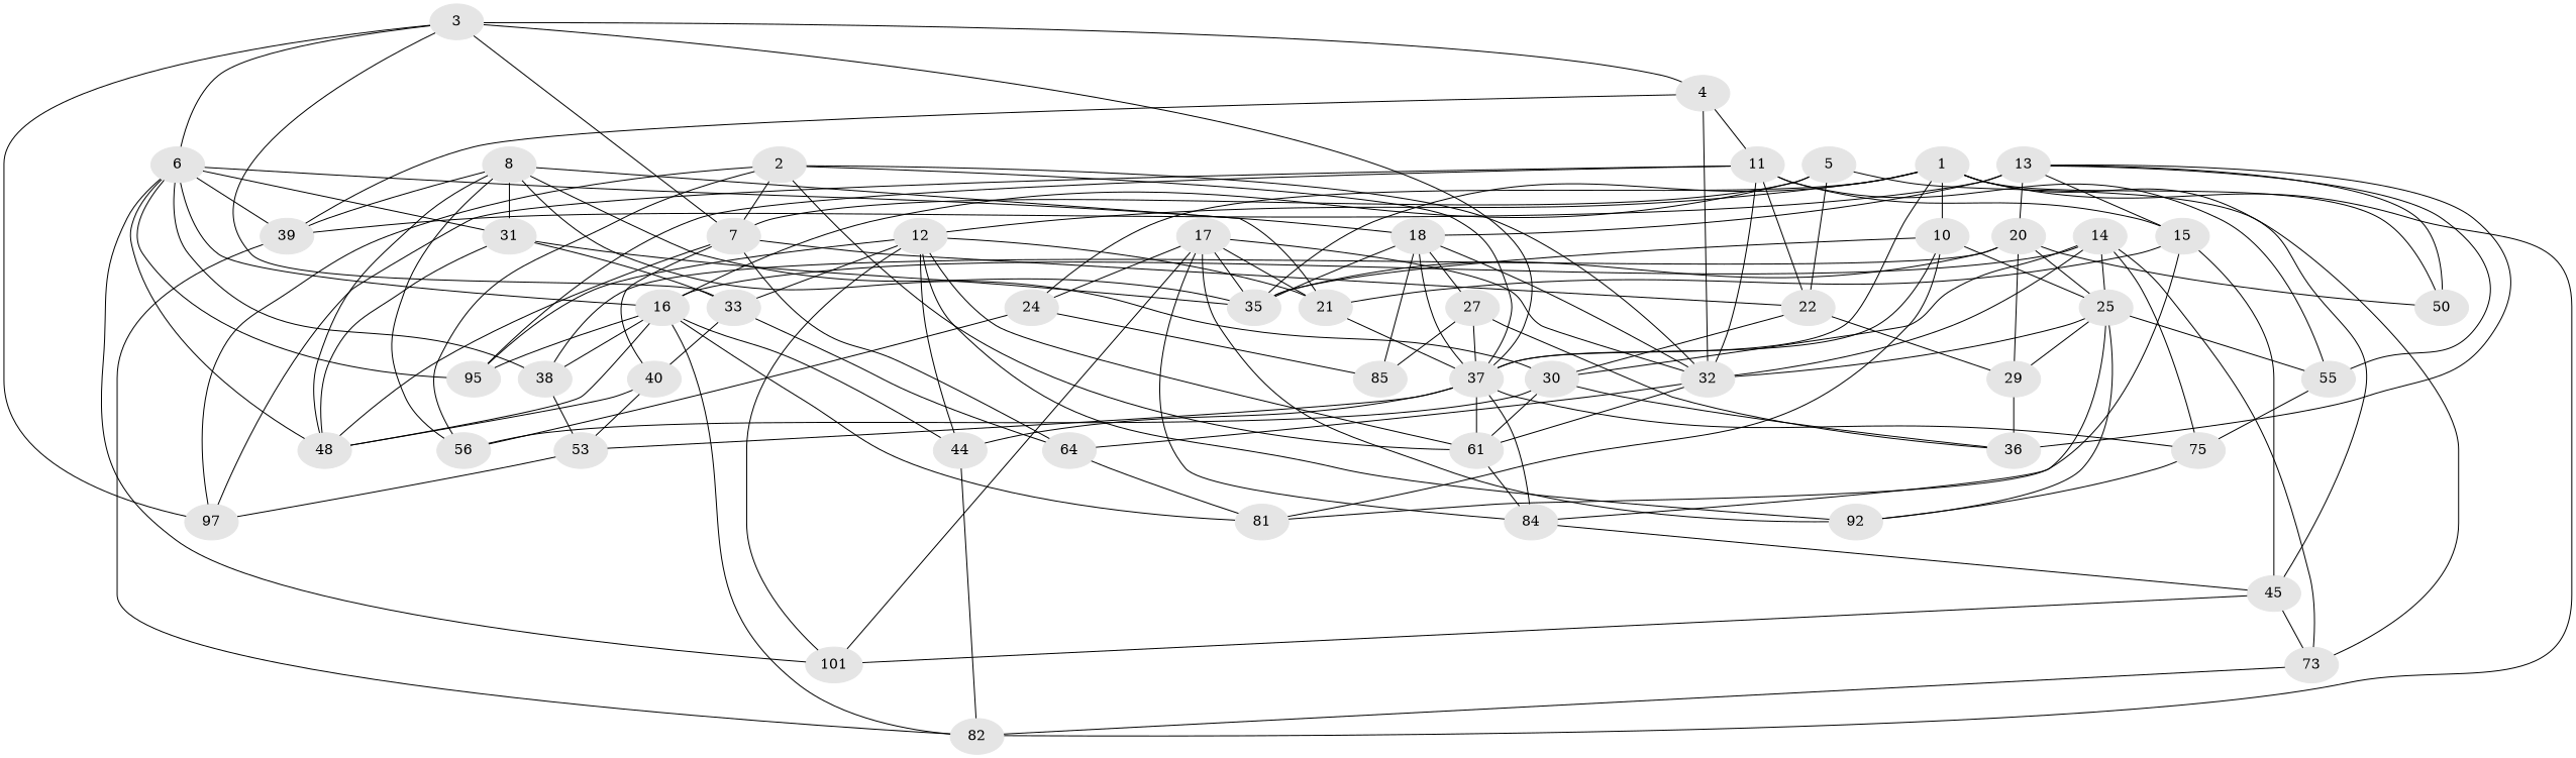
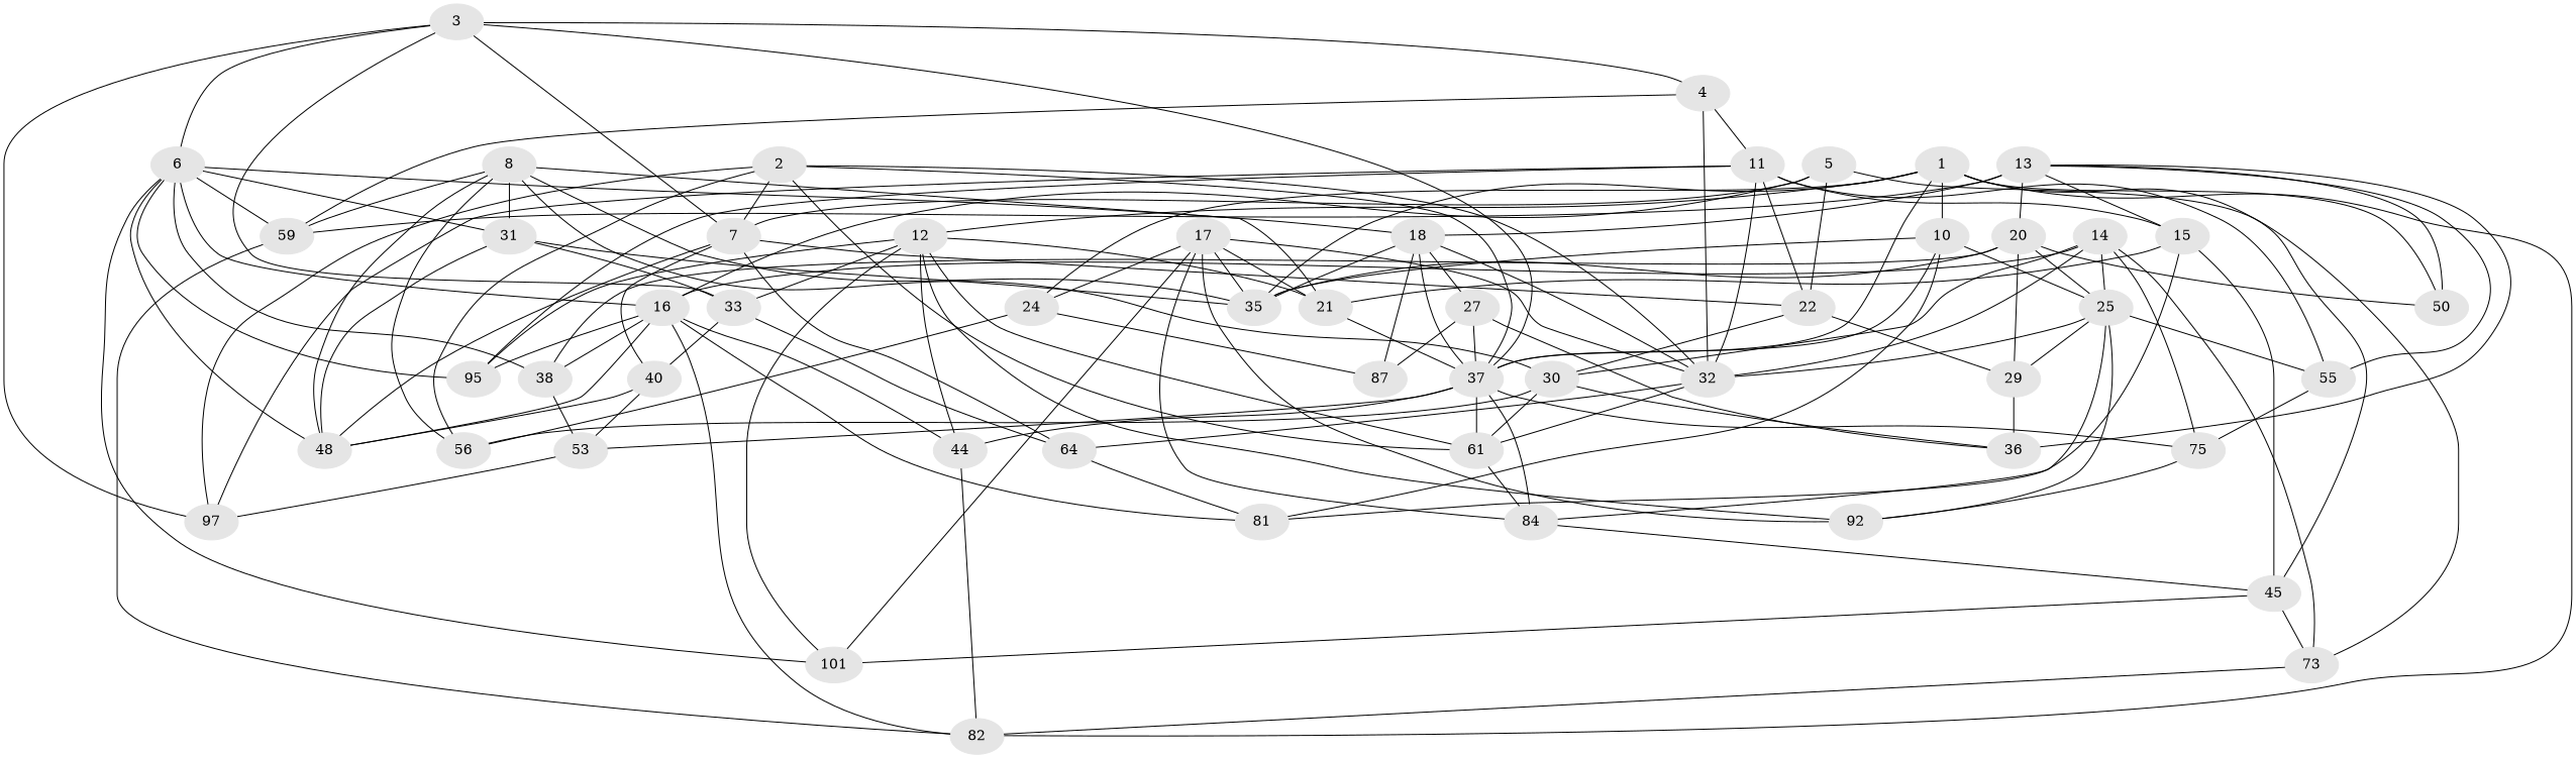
  graph {
    node [color=gray90 style=filled]
    1 [super="+65+57+46"]
    10 [super="+86"]
    12 [super="+83+62"]
    24
    37 [super="+60+58+41"]
    45 [super="+100"]
    50
    82 [super="+85"]
    35 [super="+47"]
    8 [super="+96+103"]
    56
-   39 [super="+79"]
+   39 [super="+79" label=59]
    31 [super="+49"]
    48 [super="+91"]
    21 [super="+89"]
    30 [super="+90"]
    25 [super="+34+102"]
    81
    61 [super="+68"]
    33 [super="+77"]
    95
    101
    44
    92
-   87 [label=85]
+   87
    75
    84
    53
    73
    2 [super="+54"]
    7 [super="+63+19"]
    32 [super="+99+76+88"]
    97
    22 [super="+42"]
    40
    64
    3 [super="+28"]
    4
    6 [super="+23"]
    11 [super="+106+59"]
    16 [super="+43"]
    18 [super="+70"]
    38
    15 [super="+74"]
    55
    5 [super="+9"]
    29
    27
    36
    13 [super="+52+67"]
    20 [super="+93"]
    14 [super="+26"]
    17 [super="+80+51"]
    1 -- 10 [weight=2]
    1 -- 12
    1 -- 24
    1 -- 37
    1 -- 45
    1 -- 50 [weight=2]
    1 -- 82
    1 -- 35
    10 -- 37
    10 -- 35
    10 -- 25
    10 -- 81
    12 -- 21
    12 -- 61
    12 -- 33
    12 -- 95
    12 -- 101
    12 -- 44
    12 -- 92
    24 -- 56
    24 -- 87
    37 -- 61
    37 -- 44
    37 -- 75
    37 -- 84
    37 -- 53
    45 -- 101
    45 -- 73
    8 -- 35
    8 -- 56
    8 -- 39
    8 -- 31
    8 -- 48
    8 -- 21
    8 -- 30
    39 -- 82
    31 -- 35
    31 -- 48
    31 -- 33
    21 -- 37
    30 -- 56
    30 -- 61
    30 -- 36
    25 -- 92
    25 -- 84
    25 -- 32
    25 -- 55
    25 -- 29
    61 -- 84
    33 -- 40
    33 -- 64
    44 -- 82
    75 -- 92
    84 -- 45
    53 -- 97
    73 -- 82
    2 -- 37
    2 -- 56
    2 -- 61
    2 -- 7
    2 -- 32
    2 -- 97
    7 -- 48
    7 -- 22
    7 -- 40
    7 -- 64
    32 -- 61
    32 -- 64
    22 -- 30
    22 -- 29
    40 -- 48
    40 -- 53
    64 -- 81
    3 -- 37
    3 -- 33
    3 -- 7
    3 -- 97
    3 -- 4
    3 -- 6
    4 -- 39
    4 -- 32
    4 -- 11
    6 -- 39
    6 -- 31 [weight=2]
    6 -- 48
    6 -- 95
    6 -- 101
    6 -- 16
    6 -- 18
    6 -- 38
    11 -- 95
    11 -- 32 [weight=2]
    11 -- 97
    11 -- 22
    11 -- 15
    11 -- 55
    16 -- 82
    16 -- 48
    16 -- 81
    16 -- 95
    16 -- 44
    16 -- 38
    18 -- 37 [weight=2]
    18 -- 35
    18 -- 87
    18 -- 32
    18 -- 27
    38 -- 53
    15 -- 45 [weight=2]
    15 -- 21
    15 -- 81
    55 -- 75
    5 -- 73
    5 -- 7
    5 -- 22 [weight=2]
    5 -- 16 [weight=2]
    29 -- 36
    27 -- 37
    27 -- 87
    27 -- 36
    13 -- 50
    13 -- 39 [weight=2]
    13 -- 18
    13 -- 15
    13 -- 55
    13 -- 36
    13 -- 20
    20 -- 50
    20 -- 35
    20 -- 25
    20 -- 38
    20 -- 29
    14 -- 30
    14 -- 25
    14 -- 75
    14 -- 73
    14 -- 32
    14 -- 16
    17 -- 24
    17 -- 35
    17 -- 21 [weight=2]
    17 -- 101
    17 -- 92
    17 -- 84
    17 -- 32
  }
